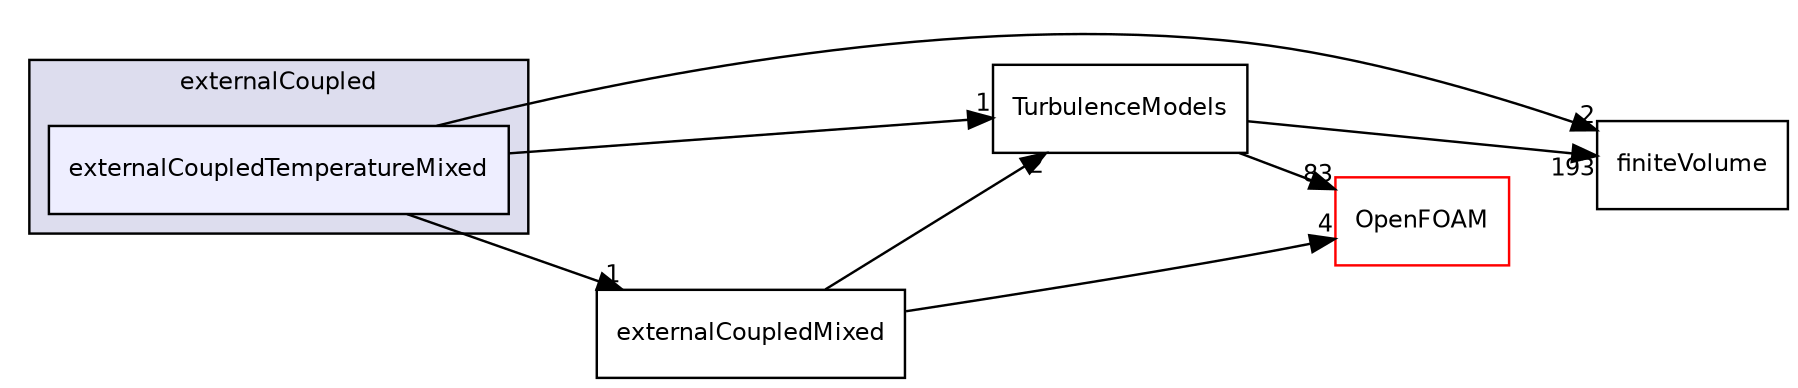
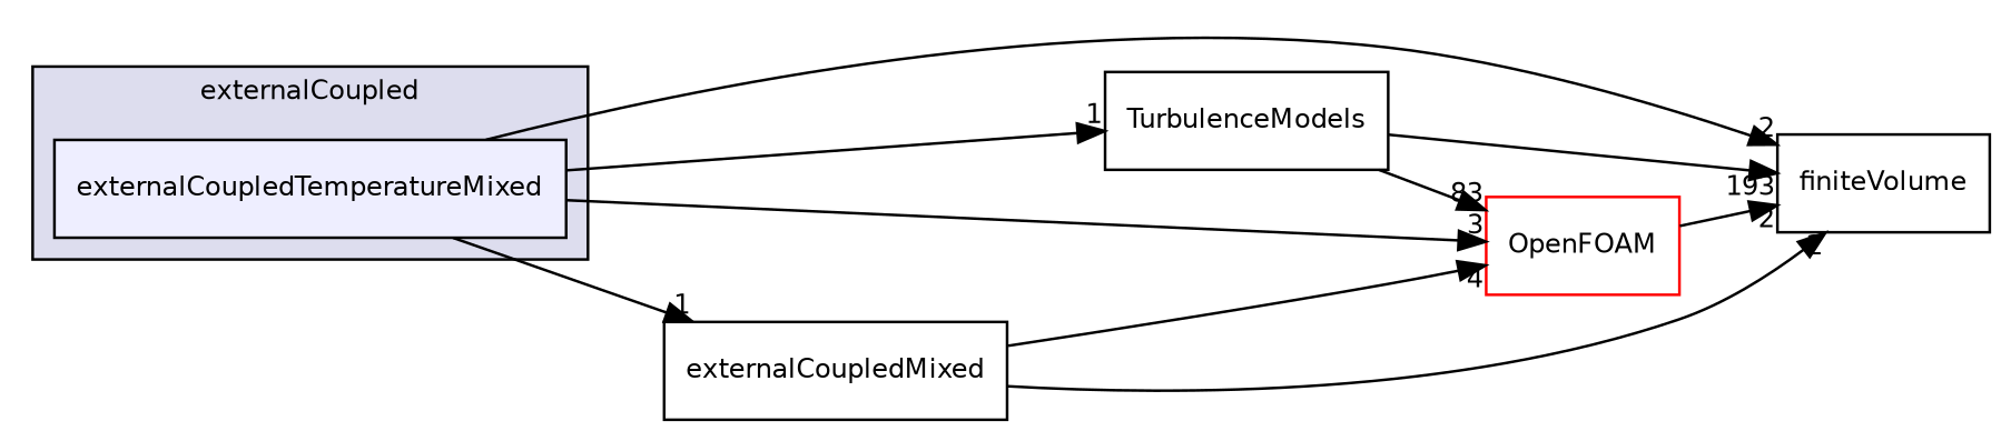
  digraph {
    compound=true
    rankdir=LR
    node [fontname=Helvetica fontsize=10 shape=box]
    edge [headlabel=2 labeldistance=1.5 labelfontname=Helvetica labelfontsize=10]
    n1 [fillcolor="#eeeeff" label=externalCoupledTemperatureMixed pencolor=black style=filled]
    n2 [color=black label=finiteVolume]
    n3 [color=black label=TurbulenceModels]
    n4 [label=externalCoupledMixed]
    n5 [color=red label=OpenFOAM]
    subgraph cluster_1 {
      bgcolor="#ddddee"
      fontname=Helvetica
      fontsize=10
      label=externalCoupled
      pencolor=black
      n1
    }
    n1 -> n2
    n1 -> n3 [headlabel=1]
    n1 -> n4 [headlabel=1]
+   n1 -> n5 [headlabel=3]
    n3 -> n2 [headlabel=193]
    n3 -> n5 [headlabel=83]
-   n4 -> n3
+   n4 -> n2
    n4 -> n5 [headlabel=4]
+   n5 -> n2
  }
